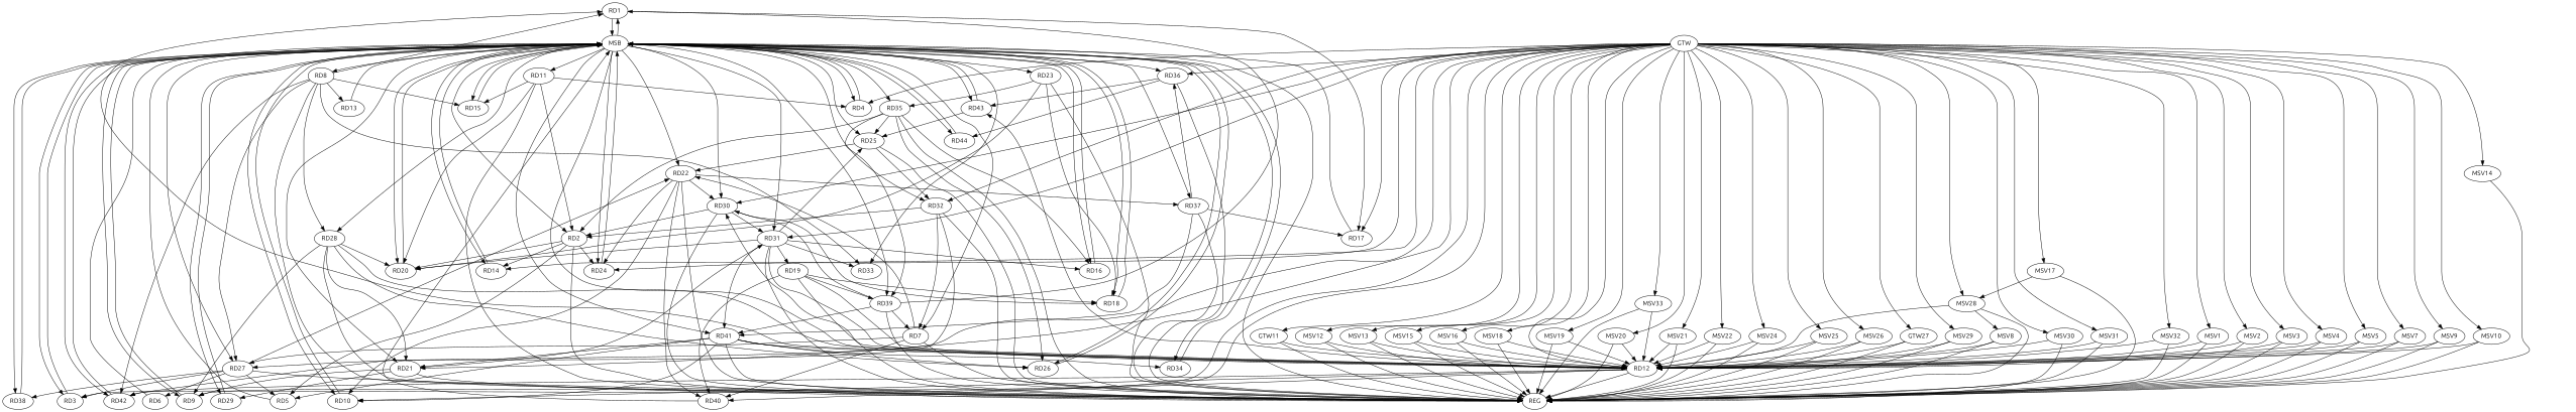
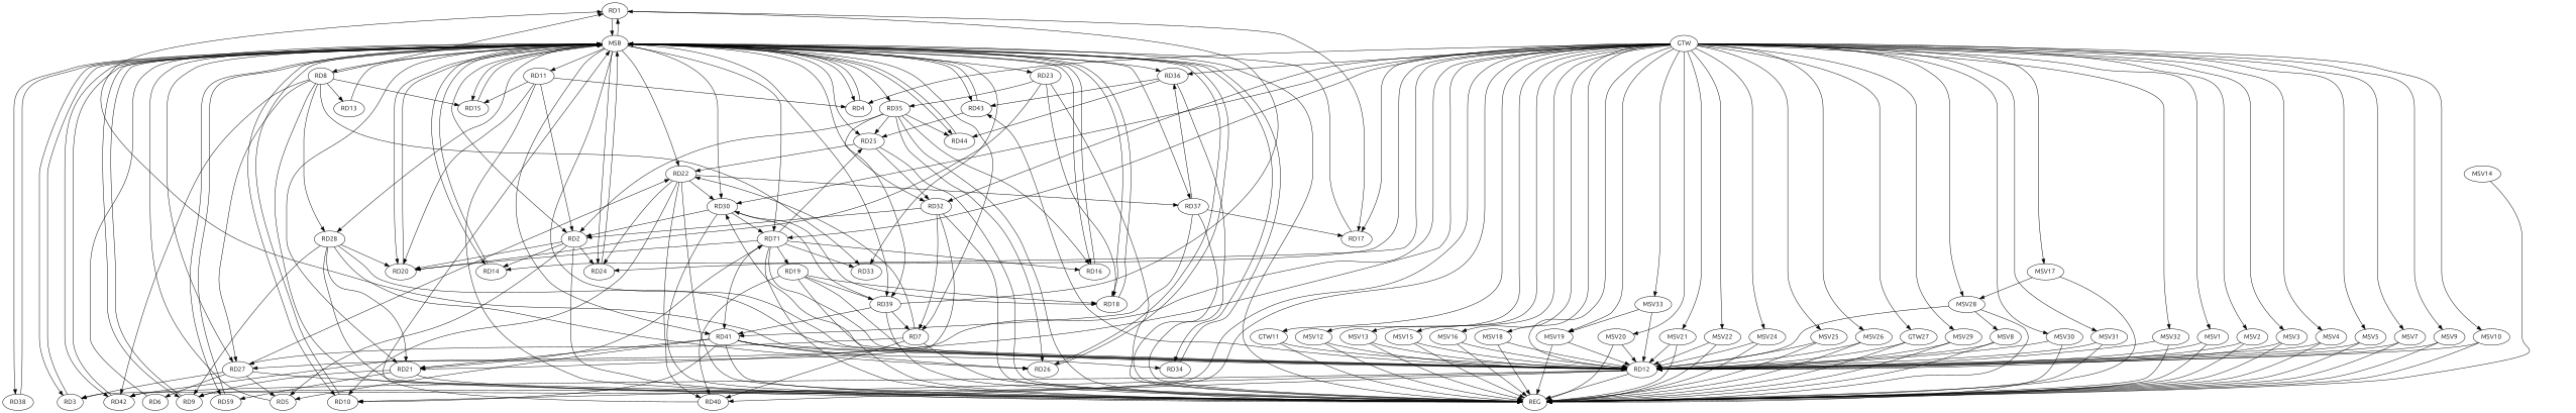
  strict digraph {
    fontname=Ubuntu
    node [fontname=Ubuntu]
    edge [fontname=Ubuntu]
    n1 [label=RD1]
    n2 [label=MSB]
    n3 [label=RD17]
    n4 [label=RD2]
    n5 [label=RD14]
    n6 [label=RD20]
    n7 [label=RD24]
    n8 [label=REG]
    n9 [label=RD3]
    n10 [label=RD4]
    n11 [label=RD7]
    n12 [label=RD22]
    n13 [label=RD27]
    n14 [label=RD8]
    n15 [label=RD15]
    n16 [label=RD28]
    n17 [label=RD33]
    n18 [label=RD42]
    n19 [label=RD9]
    n20 [label=RD10]
    n21 [label=RD11]
    n22 [label=RD12]
    n23 [label=RD30]
    n24 [label=RD43]
    n25 [label=RD16]
    n26 [label=RD18]
    n27 [label=RD39]
    n28 [label=RD21]
-   n29 [label=RD29]
-   n30 [label=RD31]
+   n29 [label=RD59]
+   n30 [label=RD71]
    n31 [label=RD37]
    n32 [label=RD23]
    n33 [label=RD35]
    n34 [label=RD25]
    n35 [label=RD32]
    n36 [label=RD26]
    n37 [label=RD38]
    n38 [label=RD41]
    n39 [label=RD34]
    n40 [label=RD44]
    n41 [label=RD36]
    n42 [label=RD5]
    n43 [label=RD6]
    n44 [label=RD40]
    n45 [label=RD13]
    n46 [label=RD19]
    n47 [label=GTW]
    n48 [label=MSV1]
    n49 [label=MSV2]
    n50 [label=MSV3]
    n51 [label=MSV4]
    n52 [label=MSV5]
    n53 [label=MSV7]
    n54 [label=MSV9]
    n55 [label=MSV10]
    n56 [label=GTW11]
    n57 [label=MSV12]
    n58 [label=MSV13]
    n59 [label=MSV14]
    n60 [label=MSV15]
    n61 [label=MSV16]
    n62 [label=MSV17]
    n63 [label=MSV18]
    n64 [label=MSV19]
    n65 [label=MSV20]
    n66 [label=MSV21]
    n67 [label=MSV22]
    n68 [label=MSV24]
    n69 [label=MSV25]
    n70 [label=MSV26]
    n71 [label=GTW27]
    n72 [label=MSV28]
    n73 [label=MSV29]
    n74 [label=MSV30]
    n75 [label=MSV31]
    n76 [label=MSV32]
    n77 [label=MSV33]
    n78 [label=MSV8]
    n1 -> n2
    n1 -> n3
    n2 -> n1
    n2 -> n4
    n2 -> n5
    n2 -> n6
    n2 -> n7
    n2 -> n8
    n2 -> n9
    n2 -> n10
    n2 -> n11
    n2 -> n12
    n2 -> n13
    n2 -> n14
    n2 -> n15
    n2 -> n16
    n2 -> n17
    n2 -> n18
    n2 -> n19
    n2 -> n20
    n2 -> n21
    n2 -> n22
    n2 -> n23
    n2 -> n24
    n2 -> n25
    n2 -> n26
    n2 -> n27
    n2 -> n28
    n2 -> n29
    n2 -> n30
    n2 -> n31
    n2 -> n32
    n2 -> n33
    n2 -> n34
    n2 -> n35
    n2 -> n36
    n2 -> n37
    n2 -> n38
    n2 -> n39
    n2 -> n40
    n2 -> n41
    n3 -> n2
    n4 -> n5
    n4 -> n6
    n4 -> n7
    n4 -> n8
    n4 -> n42
    n5 -> n2
    n6 -> n2
    n7 -> n2
    n9 -> n2
    n10 -> n2
    n11 -> n8
    n11 -> n12
    n11 -> n13
    n11 -> n44
    n12 -> n7
    n12 -> n8
    n12 -> n20
    n12 -> n23
    n12 -> n31
    n12 -> n44
    n13 -> n8
    n13 -> n9
    n13 -> n12
-   n13 -> n37
    n13 -> n42
    n13 -> n43
    n14 -> n1
    n14 -> n8
    n14 -> n13
    n14 -> n15
    n14 -> n16
    n14 -> n17
    n14 -> n18
    n14 -> n45
    n15 -> n2
    n16 -> n6
    n16 -> n8
    n16 -> n19
    n16 -> n22
    n16 -> n28
    n16 -> n36
    n18 -> n2
    n19 -> n2
    n20 -> n2
    n21 -> n4
    n21 -> n6
    n21 -> n8
    n21 -> n10
    n21 -> n15
    n22 -> n1
    n22 -> n8
    n22 -> n18
    n22 -> n20
    n22 -> n23
    n22 -> n24
    n22 -> n44
    n23 -> n4
    n23 -> n8
    n23 -> n26
    n23 -> n30
    n24 -> n2
    n24 -> n34
    n25 -> n2
    n26 -> n2
    n27 -> n1
    n27 -> n8
    n27 -> n11
    n27 -> n23
    n27 -> n38
    n28 -> n8
    n28 -> n19
    n28 -> n29
    n28 -> n30
    n29 -> n2
    n30 -> n6
    n30 -> n8
    n30 -> n17
    n30 -> n22
    n30 -> n25
    n30 -> n34
    n30 -> n38
    n30 -> n46
    n31 -> n3
    n31 -> n8
    n31 -> n38
    n31 -> n41
    n32 -> n6
    n32 -> n8
    n32 -> n26
    n32 -> n33
    n33 -> n4
    n33 -> n8
    n33 -> n25
    n33 -> n27
    n33 -> n34
    n33 -> n36
+   n33 -> n40
    n34 -> n8
    n34 -> n12
    n34 -> n35
    n35 -> n4
    n35 -> n8
    n35 -> n11
    n35 -> n18
    n36 -> n2
    n37 -> n2
    n38 -> n8
    n38 -> n20
    n38 -> n22
    n38 -> n28
    n38 -> n36
    n38 -> n39
    n38 -> n42
    n39 -> n2
    n40 -> n2
    n41 -> n8
    n41 -> n24
    n41 -> n40
    n42 -> n2
    n43 -> n2
    n44 -> n2
    n45 -> n2
    n46 -> n8
    n46 -> n22
    n46 -> n26
    n46 -> n27
    n46 -> n44
    n47 -> n3
    n47 -> n5
    n47 -> n7
    n47 -> n9
    n47 -> n10
    n47 -> n13
    n47 -> n19
    n47 -> n22
    n47 -> n23
    n47 -> n28
    n47 -> n30
    n47 -> n35
    n47 -> n41
    n47 -> n48
    n47 -> n49
    n47 -> n50
    n47 -> n51
    n47 -> n52
    n47 -> n53
    n47 -> n54
    n47 -> n55
    n47 -> n56
    n47 -> n57
    n47 -> n58
-   n47 -> n59
    n47 -> n60
    n47 -> n61
    n47 -> n62
    n47 -> n63
    n47 -> n64
    n47 -> n65
    n47 -> n66
    n47 -> n67
    n47 -> n68
    n47 -> n69
    n47 -> n70
    n47 -> n71
    n47 -> n72
    n47 -> n73
    n47 -> n74
    n47 -> n75
    n47 -> n76
    n47 -> n77
    n48 -> n8
    n48 -> n22
    n49 -> n8
    n49 -> n22
    n50 -> n8
    n50 -> n22
    n51 -> n8
    n51 -> n22
    n52 -> n8
    n52 -> n22
    n53 -> n8
    n53 -> n22
    n54 -> n8
    n54 -> n22
    n55 -> n8
    n55 -> n22
    n56 -> n8
    n56 -> n22
    n57 -> n8
    n57 -> n22
    n58 -> n8
    n58 -> n22
    n59 -> n8
    n60 -> n8
    n60 -> n22
    n61 -> n8
    n61 -> n22
    n62 -> n8
    n62 -> n72
    n63 -> n8
    n63 -> n22
    n64 -> n8
    n64 -> n22
    n65 -> n8
    n65 -> n22
    n66 -> n8
    n66 -> n22
    n67 -> n8
    n67 -> n22
    n68 -> n8
    n68 -> n22
    n69 -> n8
    n69 -> n22
    n70 -> n8
    n70 -> n22
    n71 -> n8
    n71 -> n22
    n72 -> n8
    n72 -> n22
    n72 -> n78
    n73 -> n8
    n73 -> n22
    n74 -> n8
    n74 -> n22
    n75 -> n8
    n75 -> n22
    n76 -> n8
    n76 -> n22
-   n77 -> n8
+   n77 -> n64
    n77 -> n22
    n78 -> n8
    n78 -> n22
  }
